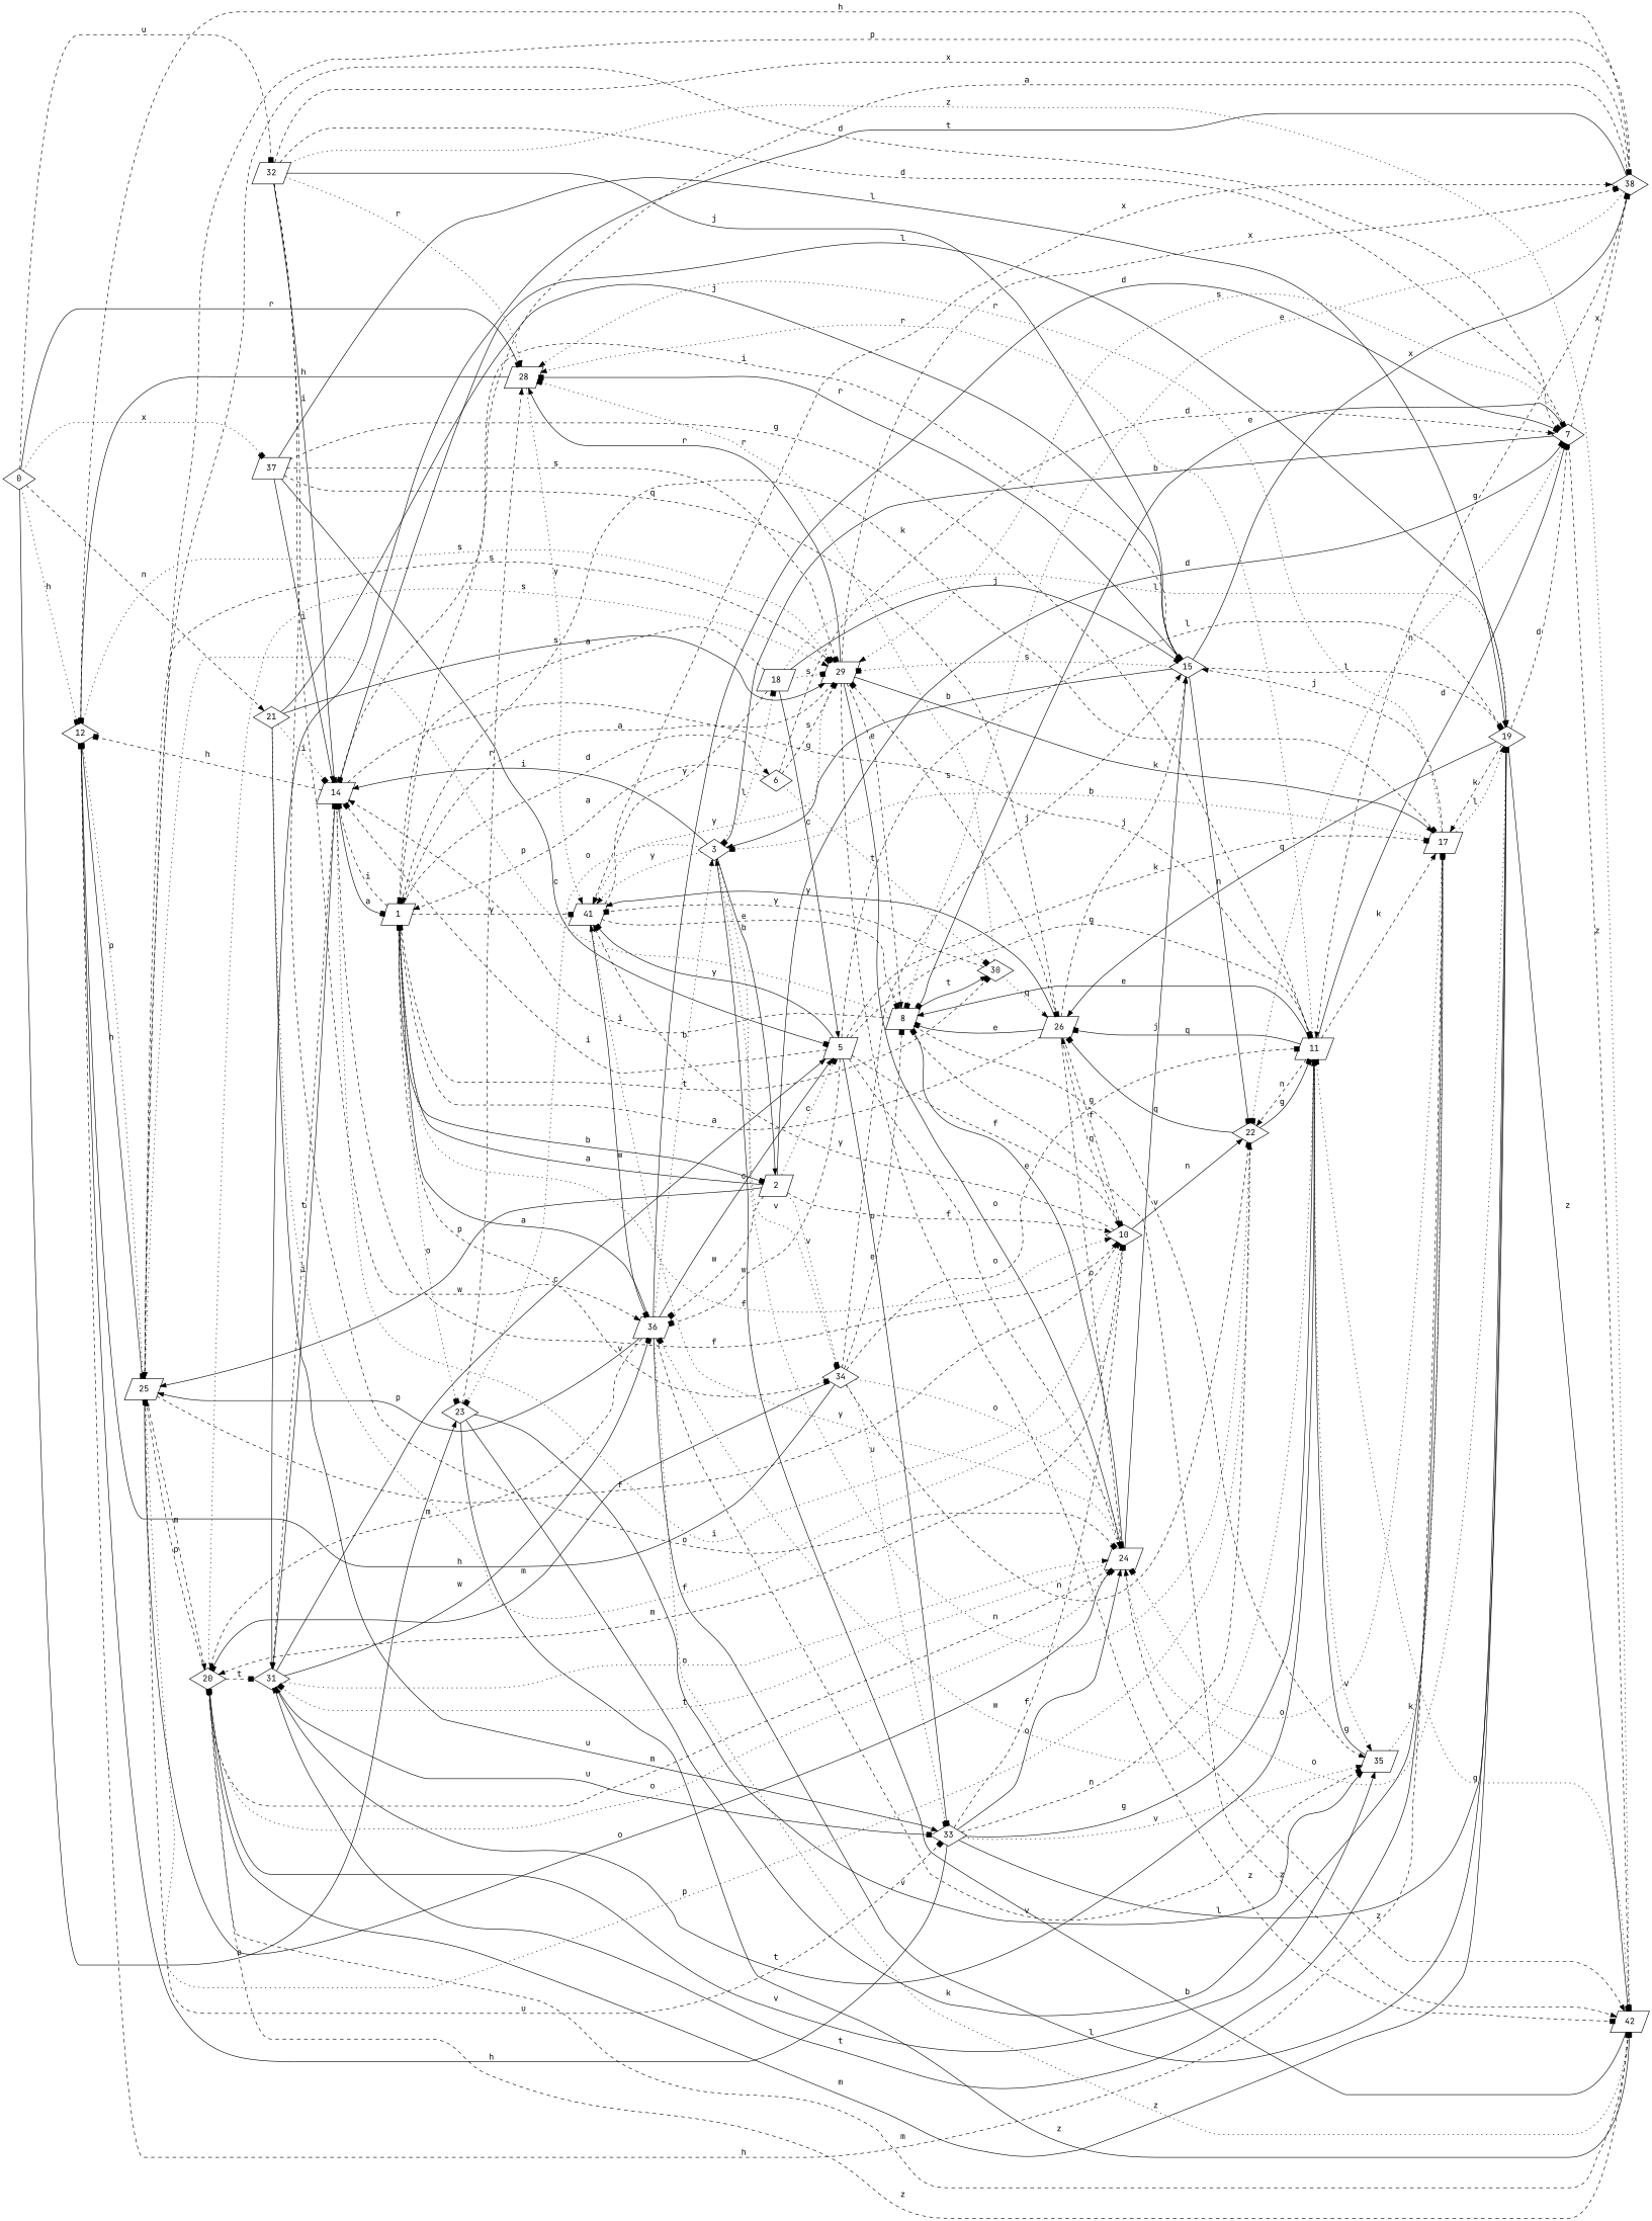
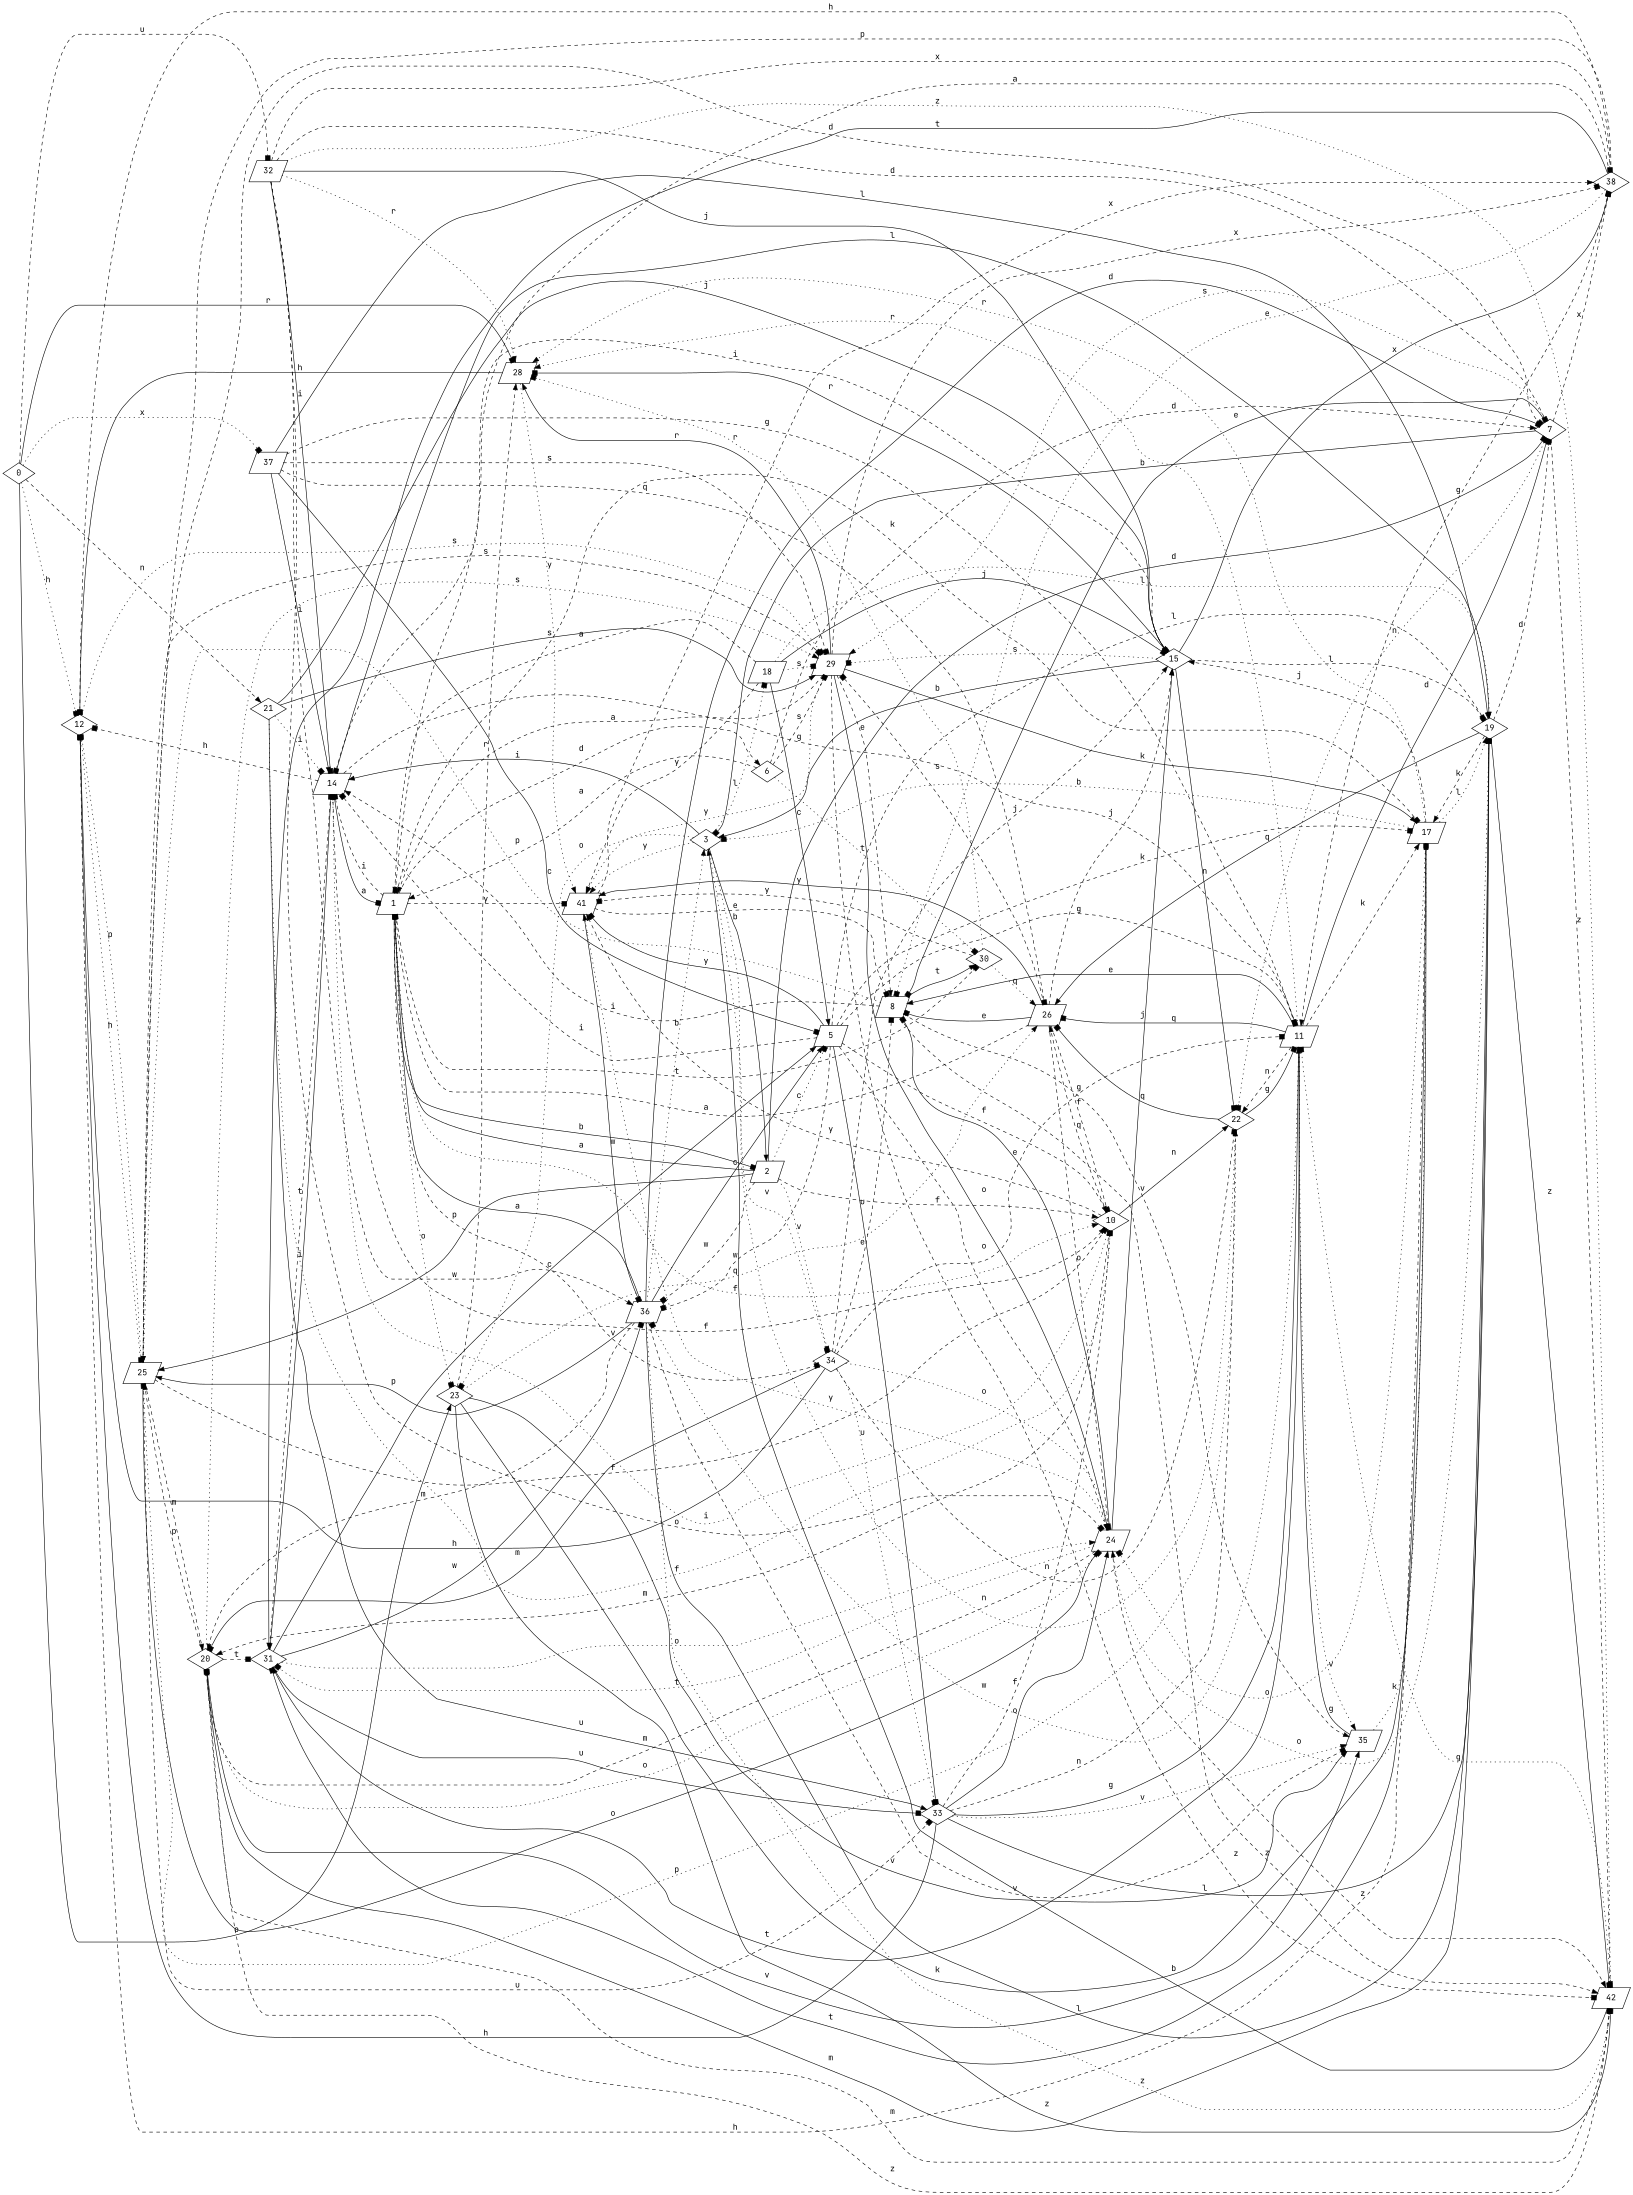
  strict digraph {
    fontname="JetBrains Mono"
    rankdir=LR
    node [fontname="JetBrains Mono" shape=parallelogram]
    edge [arrowhead=box fontname="JetBrains Mono" style=dashed]
    0 [shape=diamond]
    12 [shape=diamond]
    21 [shape=diamond]
    23 [shape=diamond]
    28
    32
    37
    25
    29
    10 [shape=diamond]
    14
    33 [shape=diamond]
    15 [shape=diamond]
    17
    42
    35
    26
    41
    7 [shape=diamond]
    36
    24
    38 [shape=diamond]
    5
    11
    19 [shape=diamond]
    1
    2
    6 [shape=diamond]
    30 [shape=diamond]
    34 [shape=diamond]
    22 [shape=diamond]
    20 [shape=diamond]
    31 [shape=diamond]
    3 [shape=diamond]
    8
    18
    0 -> 12 [label=h style=dotted]
    0 -> 21 [arrowhead=normal label=n]
    0 -> 23 [arrowhead=normal label=o style=solid]
    0 -> 28 [label=r style=solid]
    0 -> 32 [label=u]
    0 -> 37 [label=x style=dotted]
    12 -> 25 [label=p style=dotted]
    12 -> 29 [label=s style=dotted]
    21 -> 29 [arrowhead=normal label=s style=solid]
    21 -> 10 [label=f style=dotted]
    21 -> 14 [label=i style=dotted]
    21 -> 33 [arrowhead=normal label=u style=solid]
    21 -> 15 [label=j style=solid]
    23 -> 28 [arrowhead=normal label=r]
    23 -> 17 [label=k style=solid]
    23 -> 42 [label=z style=solid]
    23 -> 35 [arrowhead=normal label=v style=solid]
+   23 -> 26 [arrowhead=normal label=q style=dotted]
    28 -> 12 [label=h style=solid]
    28 -> 41 [arrowhead=normal label=y style=dotted]
    32 -> 28 [arrowhead=normal label=r style=dotted]
    32 -> 14 [label=i style=solid]
    32 -> 15 [arrowhead=normal label=j style=solid]
    32 -> 42 [arrowhead=normal label=z style=dotted]
    32 -> 7 [label=d]
    32 -> 36 [arrowhead=normal label=w]
    32 -> 24 [label=o]
    32 -> 38 [label=x]
    37 -> 29 [label=s]
    37 -> 14 [arrowhead=normal label=i style=solid]
    37 -> 26 [label=q]
    37 -> 5 [label=c style=solid]
    37 -> 11 [arrowhead=normal label=g]
    37 -> 19 [arrowhead=normal label=l style=solid]
-   25 -> 12 [label=h style=solid]
+   25 -> 12 [label=h style=dotted]
    25 -> 29 [label=s]
    25 -> 10 [label=f]
    25 -> 33 [label=u]
    25 -> 7 [label=d]
    25 -> 24 [arrowhead=normal label=o style=solid]
    25 -> 20 [arrowhead=normal label=m]
    29 -> 28 [arrowhead=normal label=r style=solid]
    29 -> 17 [arrowhead=normal label=k style=solid]
    29 -> 42 [label=z]
    29 -> 41 [arrowhead=normal label=y style=dotted]
    29 -> 24 [arrowhead=normal label=o style=solid]
    29 -> 38 [label=x]
    29 -> 1 [arrowhead=normal label=a]
    29 -> 8 [arrowhead=normal label=e]
    10 -> 14 [label=i style=dotted]
    10 -> 26 [arrowhead=normal label=q]
    10 -> 41 [arrowhead=normal label=y]
    10 -> 22 [arrowhead=normal label=n style=solid]
    10 -> 20 [arrowhead=normal label=m]
    14 -> 12 [label=h]
    14 -> 10 [arrowhead=normal label=f]
    14 -> 11 [label=g]
    14 -> 19 [arrowhead=normal label=l style=solid]
    14 -> 1 [label=a style=solid]
    14 -> 31 [arrowhead=normal label=t]
    33 -> 12 [label=h style=solid]
    33 -> 10 [label=f]
    33 -> 35 [arrowhead=normal label=v style=dotted]
    33 -> 24 [arrowhead=normal label=o style=solid]
    33 -> 11 [arrowhead=normal label=g style=solid]
    33 -> 19 [label=l style=solid]
    33 -> 22 [arrowhead=normal label=n]
    15 -> 28 [label=r style=solid]
    15 -> 29 [label=s style=dotted]
    15 -> 14 [label=i]
    15 -> 38 [label=x style=solid]
    15 -> 19 [label=l]
    15 -> 22 [label=n style=solid]
    15 -> 3 [arrowhead=normal label=b style=solid]
    17 -> 12 [label=h]
    17 -> 28 [arrowhead=normal label=r style=dotted]
    17 -> 15 [arrowhead=normal label=j]
    17 -> 24 [label=o style=dotted]
    17 -> 19 [arrowhead=normal label=l style=dotted]
    17 -> 31 [label=t style=solid]
    17 -> 3 [label=b style=dotted]
    42 -> 11 [label=g style=dotted]
    42 -> 20 [label=m]
    42 -> 3 [arrowhead=normal label=b style=solid]
    35 -> 17 [arrowhead=normal label=k style=dotted]
    35 -> 11 [label=g style=solid]
    26 -> 29 [label=s]
    26 -> 10 [label=f]
    26 -> 15 [arrowhead=normal label=j]
    26 -> 41 [arrowhead=normal label=y style=solid]
    26 -> 24 [arrowhead=normal label=o]
    26 -> 1 [label=a]
    26 -> 8 [label=e style=solid]
    41 -> 36 [label=w style=solid]
    41 -> 38 [arrowhead=normal label=x]
    41 -> 8 [label=e]
    7 -> 29 [arrowhead=normal label=s style=dotted]
    7 -> 42 [label=z]
    7 -> 38 [label=x]
    7 -> 22 [label=n style=dotted]
    7 -> 3 [label=b style=solid]
    7 -> 8 [label=e style=solid]
    36 -> 25 [arrowhead=normal label=p style=solid]
    36 -> 42 [label=z style=dotted]
    36 -> 35 [label=v]
    36 -> 7 [label=d style=solid]
    36 -> 5 [arrowhead=normal label=c style=solid]
    36 -> 19 [label=l style=solid]
    36 -> 1 [label=a style=solid]
    36 -> 20 [arrowhead=normal label=m]
    36 -> 3 [arrowhead=normal label=b style=dotted]
    24 -> 15 [arrowhead=normal label=j style=solid]
    24 -> 42 [arrowhead=normal label=z]
    24 -> 41 [arrowhead=normal label=y style=dotted]
    24 -> 20 [label=m]
    24 -> 31 [label=t style=dotted]
    24 -> 8 [label=e style=solid]
    38 -> 12 [label=h]
    38 -> 25 [arrowhead=normal label=p]
    38 -> 11 [arrowhead=normal label=g]
    38 -> 1 [label=a]
    38 -> 31 [arrowhead=normal label=t style=solid]
    38 -> 8 [label=e style=dotted]
    5 -> 10 [arrowhead=normal label=f]
    5 -> 14 [label=i]
    5 -> 33 [label=u style=solid]
    5 -> 17 [label=k]
    5 -> 41 [label=y style=solid]
    5 -> 36 [label=w]
    5 -> 24 [arrowhead=normal label=o]
    5 -> 11 [arrowhead=normal label=g]
    5 -> 19 [arrowhead=normal label=l]
    11 -> 28 [arrowhead=normal label=r style=dotted]
    11 -> 17 [arrowhead=normal label=k]
    11 -> 35 [arrowhead=normal label=v style=dotted]
    11 -> 26 [label=q style=solid]
    11 -> 7 [label=d style=solid]
    11 -> 36 [label=w style=dotted]
    11 -> 22 [arrowhead=normal label=n]
    11 -> 31 [arrowhead=normal label=t style=solid]
    11 -> 8 [arrowhead=normal label=e style=solid]
    19 -> 17 [arrowhead=normal label=k]
    19 -> 42 [label=z style=solid]
    19 -> 26 [arrowhead=normal label=q style=solid]
    19 -> 7 [label=d]
    19 -> 24 [arrowhead=normal label=o style=dotted]
    19 -> 20 [arrowhead=normal label=m style=solid]
    1 -> 23 [label=o style=dotted]
    1 -> 10 [arrowhead=normal label=f style=dotted]
    1 -> 14 [label=i]
    1 -> 17 [label=k]
    1 -> 41 [label=y]
    1 -> 2 [label=b style=solid]
    1 -> 6 [arrowhead=normal label=d]
    1 -> 30 [label=t]
    1 -> 34 [label=v]
    2 -> 25 [arrowhead=normal label=p style=solid]
    2 -> 10 [arrowhead=normal label=f]
    2 -> 7 [label=d style=solid]
    2 -> 36 [label=w]
    2 -> 5 [label=c style=dotted]
    2 -> 1 [label=a style=solid]
    2 -> 34 [arrowhead=normal label=v style=dotted]
    6 -> 29 [label=s]
    6 -> 7 [arrowhead=normal label=d]
    6 -> 1 [arrowhead=normal label=a]
    6 -> 30 [label=t style=dotted]
    30 -> 28 [label=r style=dotted]
    30 -> 26 [arrowhead=normal label=q style=dotted]
    30 -> 41 [label=y]
    34 -> 12 [label=h style=solid]
    34 -> 33 [label=u style=dotted]
    34 -> 15 [arrowhead=normal label=j]
    34 -> 24 [label=o style=dotted]
    34 -> 11 [label=g]
    34 -> 22 [label=n]
    34 -> 20 [label=m style=solid]
    34 -> 8 [label=e]
    22 -> 25 [label=p style=dotted]
    22 -> 26 [label=q style=solid]
    22 -> 11 [label=g style=solid]
    20 -> 25 [arrowhead=normal label=p]
    20 -> 29 [arrowhead=normal label=s style=dotted]
    20 -> 42 [label=z]
    20 -> 35 [arrowhead=normal label=v style=solid]
    20 -> 24 [label=o style=dotted]
    20 -> 31 [label=t]
    31 -> 14 [label=i style=solid]
    31 -> 33 [label=u style=solid]
    31 -> 36 [label=w style=solid]
    31 -> 24 [arrowhead=normal label=o style=dotted]
    31 -> 5 [arrowhead=normal label=c style=solid]
    3 -> 23 [label=o style=dotted]
    3 -> 14 [arrowhead=normal label=i style=solid]
    3 -> 41 [arrowhead=normal label=y style=dotted]
    3 -> 2 [arrowhead=normal label=b style=solid]
    3 -> 34 [label=v style=dotted]
    3 -> 22 [arrowhead=normal label=n style=dotted]
    3 -> 18 [label=l style=dotted]
    8 -> 25 [arrowhead=normal label=p style=dotted]
    8 -> 14 [arrowhead=normal label=i]
    8 -> 42 [arrowhead=normal label=z]
    8 -> 35 [arrowhead=normal label=v]
    8 -> 30 [arrowhead=normal label=t style=solid]
    18 -> 29 [label=s style=dotted]
    18 -> 15 [label=j style=solid]
    18 -> 41 [arrowhead=normal label=y]
    18 -> 5 [arrowhead=normal label=c style=solid]
    18 -> 19 [arrowhead=normal label=l style=dotted]
    18 -> 1 [arrowhead=normal label=a]
  }
